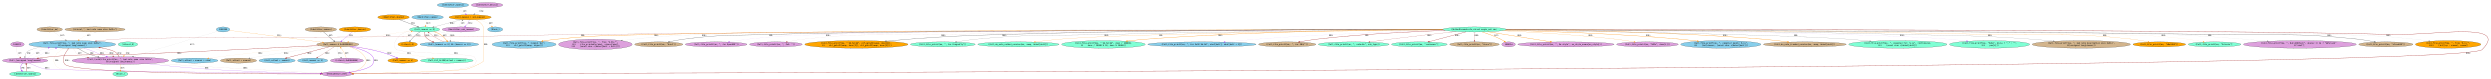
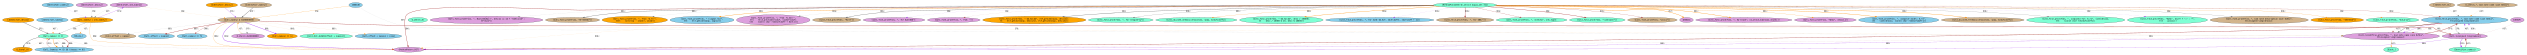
  digraph {
    fontname="JetBrains Mono"
    node [fillcolor=plum fontname="JetBrains Mono" style=filled]
    edge [color=darkorange fontname="JetBrains Mono" style=dotted]
    n1 [fillcolor=skyblue label="(Call,file_printf(ms, \", bad note name size 0x%lx\",\n\t\t(unsigned long)namesz))"]
    n2 [label="(Call,(unsigned long)namesz)"]
    n3 [label="(Call,(void)file_printf(ms, \", bad note name size 0x%lx\",\n\t\t(unsigned long)namesz))"]
    n4 [label="(MethodReturn,RET)"]
    n5 [fillcolor=aquamarine label="(Identifier,namesz)"]
    n6 [fillcolor=aquamarine label="(Block,)"]
    n7 [fillcolor=aquamarine label="(MethodParameterIn,struct magic_set *ms)"]
    n8 [label="(Call,file_printf(ms, \", %s-style\", os_style_names[os_style]))"]
    n9 [label="(Call,file_printf(ms, \"%02x\", desc[i]))"]
    n10 [fillcolor=skyblue label="(Call,file_printf(ms, \", compiler model: %.*s\",\n\t\t\t    (int)descsz, (const char *)&nbuf[doff]))"]
    n11 [fillcolor=tan label="(Call,do_note_freebsd_version(ms, swap, &nbuf[doff]))"]
    n12 [fillcolor=aquamarine label="(Call,file_printf(ms, \", compiled for: %.*s\", (int)descsz,\n\t\t\t    (const char *)&nbuf[doff]))"]
    n13 [fillcolor=aquamarine label="(Call,file_printf(ms, \"%s%s\", did++ ? \",\" : \"\",\n \t\t\t    pax[i]))"]
    n14 [fillcolor=tan label="(Call,file_printf(ms, \", bad note description size 0x%lx\",\n\t\t(unsigned long)descsz))"]
    n15 [fillcolor=orange label="(Call,file_printf(ms, \"kNetBSD\"))"]
    n16 [fillcolor=aquamarine label="(Call,file_printf(ms, \"Solaris\"))"]
    n17 [label="(Call,file_printf(ms, \", BuildID[%s]=\", descsz == 16 ? \"md5/uuid\" :\n\t\t\"sha1\"))"]
    n18 [fillcolor=tan label="(Call,file_printf(ms, \"kFreeBSD\"))"]
    n19 [fillcolor=orange label="(Call,file_printf(ms, \", from '%.*s'\",\n \t\t\t\t    (int)(cp - cname), cname))"]
    n20 [fillcolor=skyblue label="(Call,file_printf(ms, \" (signal %u)\",\n \t\t\t    elf_getu32(swap, signo)))"]
    n21 [label="(Call,file_printf(ms, \", from '%.31s'\",\n \t\t\t    file_printable(sbuf, sizeof(sbuf),\n \t\t\t    (const char *)&nbuf[doff + 0x7c])))"]
    n22 [fillcolor=tan label="(Call,file_printf(ms, \"Hurd\"))"]
    n23 [label="(Call,file_printf(ms, \", for OpenBSD\"))"]
    n24 [label="(Call,file_printf(ms, \", PaX: \"))"]
    n25 [fillcolor=orange label="(Call,file_printf(ms, \" %d.%d.%d\", elf_getu32(swap, desc[1]),\n \t\t    elf_getu32(swap, desc[2]), elf_getu32(swap, desc[3])))"]
    n26 [fillcolor=aquamarine label="(Call,file_printf(ms, \", for DragonFly\"))"]
    n27 [fillcolor=aquamarine label="(Call,do_note_netbsd_version(ms, swap, &nbuf[doff]))"]
    n28 [fillcolor=aquamarine label="(Call,file_printf(ms, \" %d.%d.%d\", desc / 100000,\n\t\t    desc / 10000 % 10, desc % 10000))"]
    n29 [fillcolor=skyblue label="(Call,file_printf(ms, \", for SuSE %d.%d\", nbuf[doff], nbuf[doff + 1]))"]
    n30 [fillcolor=tan label="(Call,file_printf(ms, \", for GNU/\"))"]
    n31 [fillcolor=aquamarine label="(Call,file_printf(ms, \", note=%u\", xnh_type))"]
    n32 [fillcolor=aquamarine label="(Call,file_printf(ms, \"<unknown>\"))"]
    n33 [fillcolor=tan label="(Call,file_printf(ms, \"Linux\"))"]
    1000116
    n35 [fillcolor=tan label="(Call,namesz & 0x80000000)"]
    n36 [label="(Literal,0x80000000)"]
    n37 [fillcolor=orange label="(Call,namesz == 4)"]
    n38 [fillcolor=aquamarine label="(Call,ELF_ALIGN(offset + namesz))"]
    n39 [fillcolor=skyblue label="(Call,offset + namesz > size)"]
    n40 [fillcolor=tan label="(Call,offset + namesz)"]
    n41 [fillcolor=skyblue label="(Call,offset + namesz)"]
    n42 [fillcolor=skyblue label="(Call,namesz == 5)"]
    n43 [fillcolor=aquamarine label="(Call,namesz == 0)"]
    n44 [fillcolor=orange label="(Literal,0)"]
    n45 [fillcolor=skyblue label="(Call,(namesz == 0) && (descsz == 0))"]
    n46 [fillcolor=orange label="(Call,namesz = xnh_namesz)"]
    n47 [fillcolor=skyblue label="(Block,)"]
    n48 [label="(Identifier,xnh_namesz)"]
    n49 [fillcolor=tan label="(Identifier,ms)"]
    n50 [fillcolor=orange label="(Identifier,descsz)"]
    n51 [fillcolor=aquamarine label="(Literal,0)"]
    n52 [fillcolor=skyblue label="(Identifier,namesz)"]
    n53 [fillcolor=tan label="(Identifier,namesz)"]
    n54 [fillcolor=orange label="(Identifier,descsz)"]
    n55 [fillcolor=skyblue label="(Identifier,namesz)"]
    n56 [fillcolor=tan label="(Literal,\", bad note name size 0x%lx\")"]
    n57 [label="(Identifier,descsz)"]
    1000194
    n59 [fillcolor=skyblue label=1000180]
    n1 -> n2 [color=gray40 label="CFG: " style=solid]
    n1 -> n3 [color=brown label="AST: "]
    n1 -> n3 [color=gray40 label="DDG: " style=bold]
    n1 -> n3 [color=purple label="DDG: " style=solid]
    n1 -> n3 [color=brown label="DDG: "]
    n1 -> n4 [label="DDG: "]
    n1 -> n4 [color=brown label="DDG: " style=bold]
    n2 -> n1 [color=purple label="AST: "]
    n2 -> n1 [color=purple label="DDG: "]
    n2 -> n4 [color=purple label="DDG: " style=solid]
    n2 -> n5 [color=purple label="CFG: " style=bold]
    n3 -> n1 [color=brown label="CFG: " style=bold]
    n3 -> n4 [color=brown label="DDG: "]
    n3 -> n4 [color=purple label="DDG: " style=solid]
    n3 -> n6 [label="AST: " style=solid]
    n5 -> n2 [color=brown label="AST: " style=bold]
    n7 -> n1 [color=brown label="DDG: " style=solid]
    n7 -> n4 [color=brown label="DDG: " style=bold]
    n7 -> n8 [label="DDG: " style=bold]
    n7 -> n9 [label="DDG: " style=solid]
    n7 -> n10 [label="DDG: " style=bold]
    n7 -> n11 [label="DDG: " style=bold]
    n7 -> n12 [color=gray40 label="DDG: " style=solid]
    n7 -> n13 [color=purple label="DDG: "]
    n7 -> n14 [color=gray40 label="DDG: " style=solid]
    n7 -> n15 [label="DDG: " style=solid]
    n7 -> n16 [label="DDG: "]
    n7 -> n17 [color=gray40 label="DDG: "]
    n7 -> n18 [color=gray40 label="DDG: " style=bold]
    n7 -> n19 [color=gray40 label="DDG: "]
    n7 -> n20 [label="DDG: " style=bold]
    n7 -> n21 [color=gray40 label="DDG: "]
    n7 -> n22 [color=gray40 label="DDG: " style=bold]
    n7 -> n23 [color=purple label="DDG: "]
    n7 -> n24 [color=brown label="DDG: "]
    n7 -> n25 [color=gray40 label="DDG: " style=bold]
    n7 -> n26 [color=gray40 label="DDG: " style=solid]
    n7 -> n27 [label="DDG: " style=solid]
    n7 -> n28 [label="DDG: " style=bold]
    n7 -> n29 [color=purple label="DDG: "]
    n7 -> n30 [color=brown label="DDG: " style=bold]
    n7 -> n31 [color=brown label="DDG: " style=solid]
    n7 -> n32 [color=brown label="DDG: " style=bold]
    n7 -> n33 [color=brown label="DDG: " style=solid]
    n7 -> 1000116 [label="AST: " style=bold]
    n35 -> n2 [color=brown label="DDG: " style=bold]
    n35 -> n4 [label="DDG: " style=solid]
    n35 -> n4 [color=purple label="DDG: " style=bold]
    n35 -> n36 [color=gray40 label="CFG: "]
    n35 -> n37 [color=purple label="DDG: " style=bold]
    n35 -> n38 [label="DDG: "]
    n35 -> n39 [label="DDG: "]
    n35 -> n40 [color=gray40 label="DDG: "]
    n35 -> n41 [color=brown label="DDG: " style=bold]
    n35 -> n42 [color=brown label="DDG: " style=solid]
    n36 -> n35 [label="AST: " style=solid]
    n43 -> n4 [color=brown label="DDG: "]
-   n43 -> n35 [label="DDG: "]
+   n48 -> n35 [label="DDG: "]
    n43 -> n44 [color=gray40 label="CFG: " style=bold]
    n43 -> n45 [label="AST: " style=bold]
    n43 -> n45 [color=gray40 label="DDG: "]
    n43 -> n45 [color=brown label="DDG: " style=bold]
    n44 -> n43 [label="AST: "]
    n45 -> n43 [color=brown label="CFG: " style=solid]
    n46 -> n4 [label="DDG: " style=solid]
    n46 -> n43 [color=gray40 label="DDG: " style=solid]
    n46 -> n47 [label="AST: "]
    n46 -> n48 [color=purple label="CFG: " style=solid]
    n48 -> n46 [color=gray40 label="AST: "]
    n49 -> n1 [color=gray40 label="AST: "]
    n50 -> n43 [color=gray40 label="CFG: " style=bold]
    n51 -> n3 [label="CFG: "]
    n52 -> n43 [label="AST: "]
    n53 -> n35 [color=gray40 label="AST: " style=bold]
    n54 -> n35 [color=purple label="CFG: " style=solid]
    n55 -> n46 [color=purple label="AST: "]
    n56 -> n1 [label="AST: "]
    n57 -> n46 [color=gray40 label="CFG: "]
    1000194 -> n2 [color=brown label="AST: "]
    n59 -> n3 [color=gray40 label="AST: "]
    n59 -> n35 [label="CFG: " style=solid]
  }
